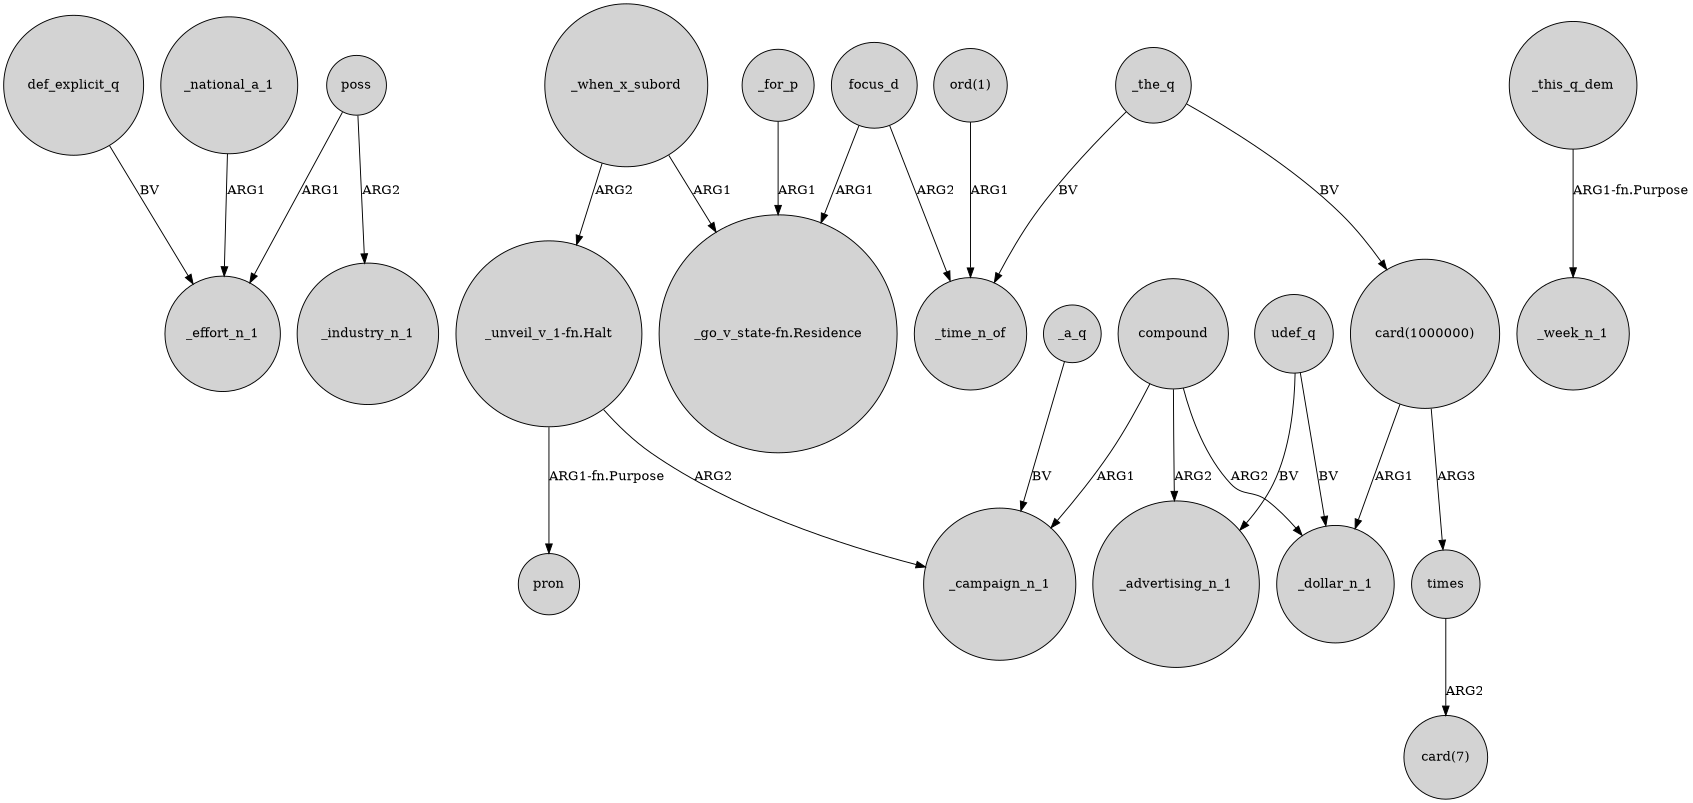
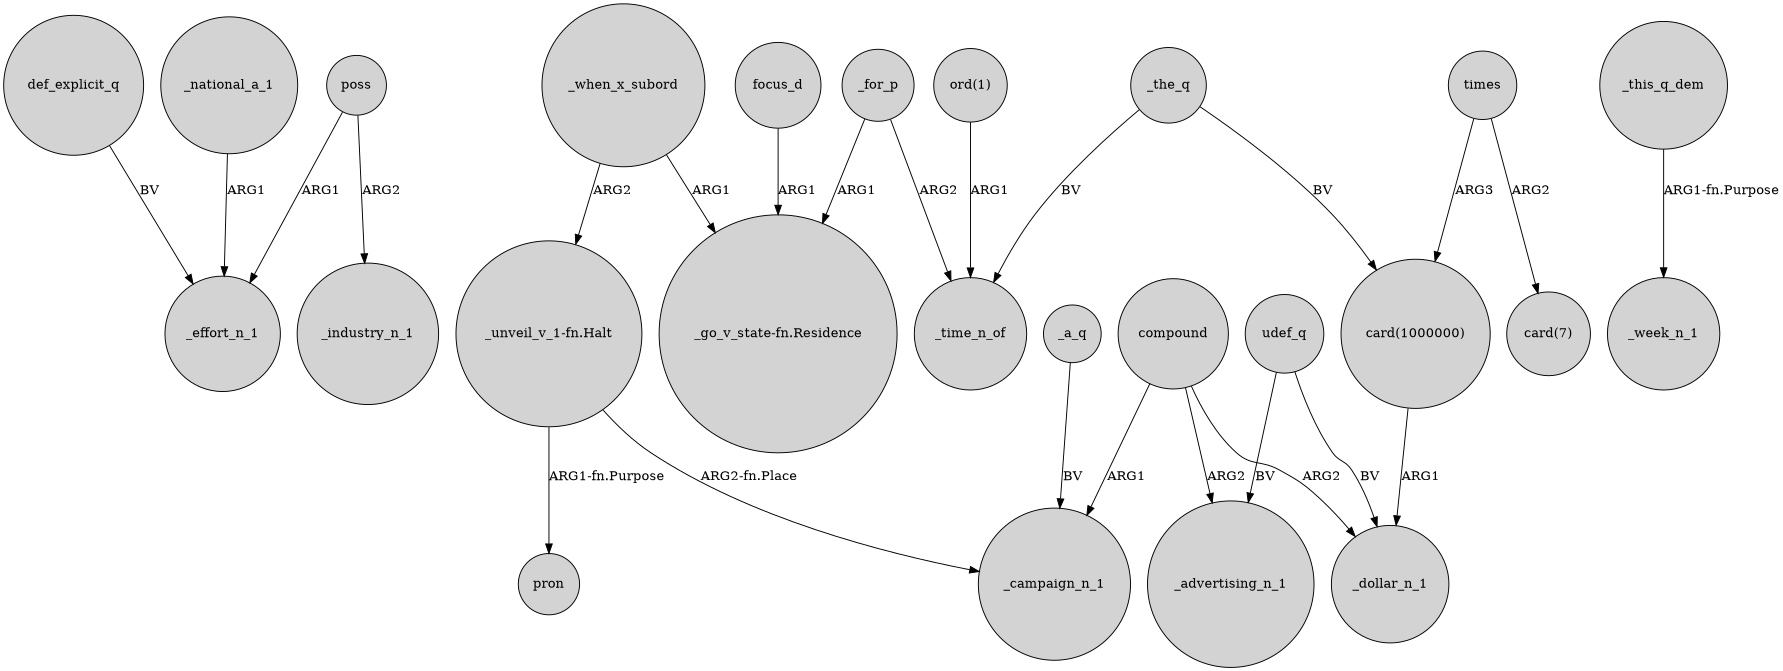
  digraph {
    node [shape=circle style=filled]
    def_explicit_q
    _effort_n_1
    _when_x_subord
    "_go_v_state-fn.Residence"
    "_unveil_v_1-fn.Halt"
    pron
    _campaign_n_1
    _national_a_1
    _for_p
    _time_n_of
    times
    "card(1000000)"
    "card(7)"
    _dollar_n_1
    poss
    _industry_n_1
    compound
    _advertising_n_1
    focus_d
    "ord(1)"
    udef_q
    _the_q
    _a_q
    _this_q_dem
    _week_n_1
    def_explicit_q -> _effort_n_1 [label=BV]
    _when_x_subord -> "_go_v_state-fn.Residence" [label=ARG1]
    _when_x_subord -> "_unveil_v_1-fn.Halt" [label=ARG2]
    "_unveil_v_1-fn.Halt" -> pron [label="ARG1-fn.Purpose"]
-   "_unveil_v_1-fn.Halt" -> _campaign_n_1 [label=ARG2]
+   "_unveil_v_1-fn.Halt" -> _campaign_n_1 [label="ARG2-fn.Place"]
    _national_a_1 -> _effort_n_1 [label=ARG1]
    _for_p -> "_go_v_state-fn.Residence" [label=ARG1]
-   focus_d -> _time_n_of [label=ARG2]
-   "card(1000000)" -> times [label=ARG3]
+   _for_p -> _time_n_of [label=ARG2]
+   times -> "card(1000000)" [label=ARG3]
    times -> "card(7)" [label=ARG2]
    "card(1000000)" -> _dollar_n_1 [label=ARG1]
    poss -> _effort_n_1 [label=ARG1]
    poss -> _industry_n_1 [label=ARG2]
    compound -> _campaign_n_1 [label=ARG1]
    compound -> _dollar_n_1 [label=ARG2]
    compound -> _advertising_n_1 [label=ARG2]
    focus_d -> "_go_v_state-fn.Residence" [label=ARG1]
    "ord(1)" -> _time_n_of [label=ARG1]
    udef_q -> _dollar_n_1 [label=BV]
    udef_q -> _advertising_n_1 [label=BV]
    _the_q -> _time_n_of [label=BV]
    _the_q -> "card(1000000)" [label=BV]
    _a_q -> _campaign_n_1 [label=BV]
    _this_q_dem -> _week_n_1 [label="ARG1-fn.Purpose"]
  }
